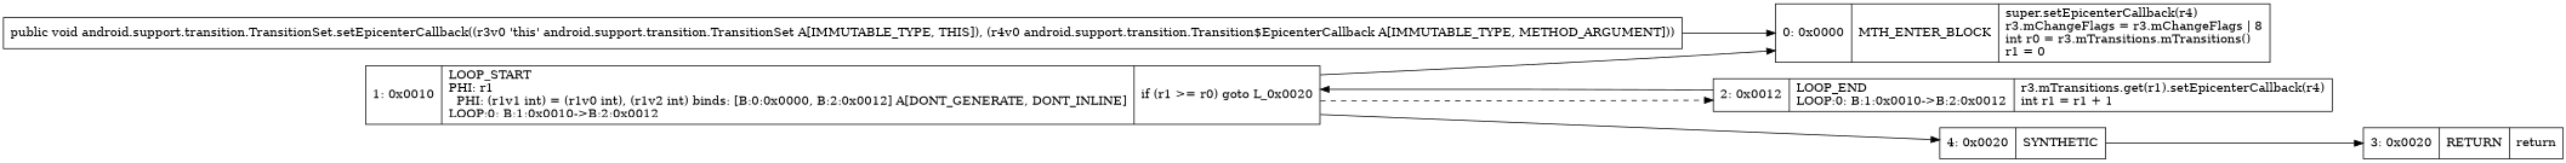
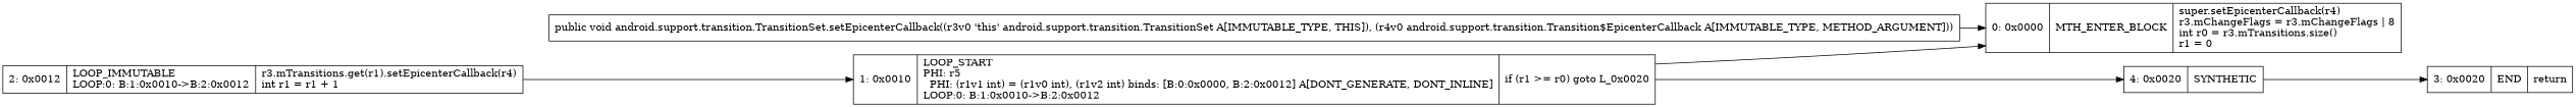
  digraph {
    rankdir=LR
    node [shape=record]
-   n1 [label="{0\:\ 0x0000|MTH_ENTER_BLOCK\l|super.setEpicenterCallback(r4)\lr3.mChangeFlags = r3.mChangeFlags \| 8\lint r0 = r3.mTransitions.mTransitions()\lr1 = 0\l}"]
-   n2 [label="{1\:\ 0x0010|LOOP_START\lPHI: r1 \l  PHI: (r1v1 int) = (r1v0 int), (r1v2 int) binds: [B:0:0x0000, B:2:0x0012] A[DONT_GENERATE, DONT_INLINE]\lLOOP:0: B:1:0x0010\-\>B:2:0x0012\l|if (r1 \>= r0) goto L_0x0020\l}"]
-   n3 [label="{2\:\ 0x0012|LOOP_END\lLOOP:0: B:1:0x0010\-\>B:2:0x0012\l|r3.mTransitions.get(r1).setEpicenterCallback(r4)\lint r1 = r1 + 1\l}"]
+   n1 [label="{0\:\ 0x0000|MTH_ENTER_BLOCK\l|super.setEpicenterCallback(r4)\lr3.mChangeFlags = r3.mChangeFlags \| 8\lint r0 = r3.mTransitions.size()\lr1 = 0\l}"]
+   n2 [label="{1\:\ 0x0010|LOOP_START\lPHI: r5 \l  PHI: (r1v1 int) = (r1v0 int), (r1v2 int) binds: [B:0:0x0000, B:2:0x0012] A[DONT_GENERATE, DONT_INLINE]\lLOOP:0: B:1:0x0010\-\>B:2:0x0012\l|if (r1 \>= r0) goto L_0x0020\l}"]
+   n3 [label="{2\:\ 0x0012|LOOP_IMMUTABLE\lLOOP:0: B:1:0x0010\-\>B:2:0x0012\l|r3.mTransitions.get(r1).setEpicenterCallback(r4)\lint r1 = r1 + 1\l}"]
    n4 [label="{4\:\ 0x0020|SYNTHETIC\l}"]
-   n5 [label="{3\:\ 0x0020|RETURN\l|return\l}"]
+   n5 [label="{3\:\ 0x0020|END\l|return\l}"]
    n6 [label="{public void android.support.transition.TransitionSet.setEpicenterCallback((r3v0 'this' android.support.transition.TransitionSet A[IMMUTABLE_TYPE, THIS]), (r4v0 android.support.transition.Transition$EpicenterCallback A[IMMUTABLE_TYPE, METHOD_ARGUMENT])) }"]
    n2 -> n1
-   n2 -> n3 [style=dashed]
    n2 -> n4
    n3 -> n2
    n4 -> n5
    n6 -> n1
  }
